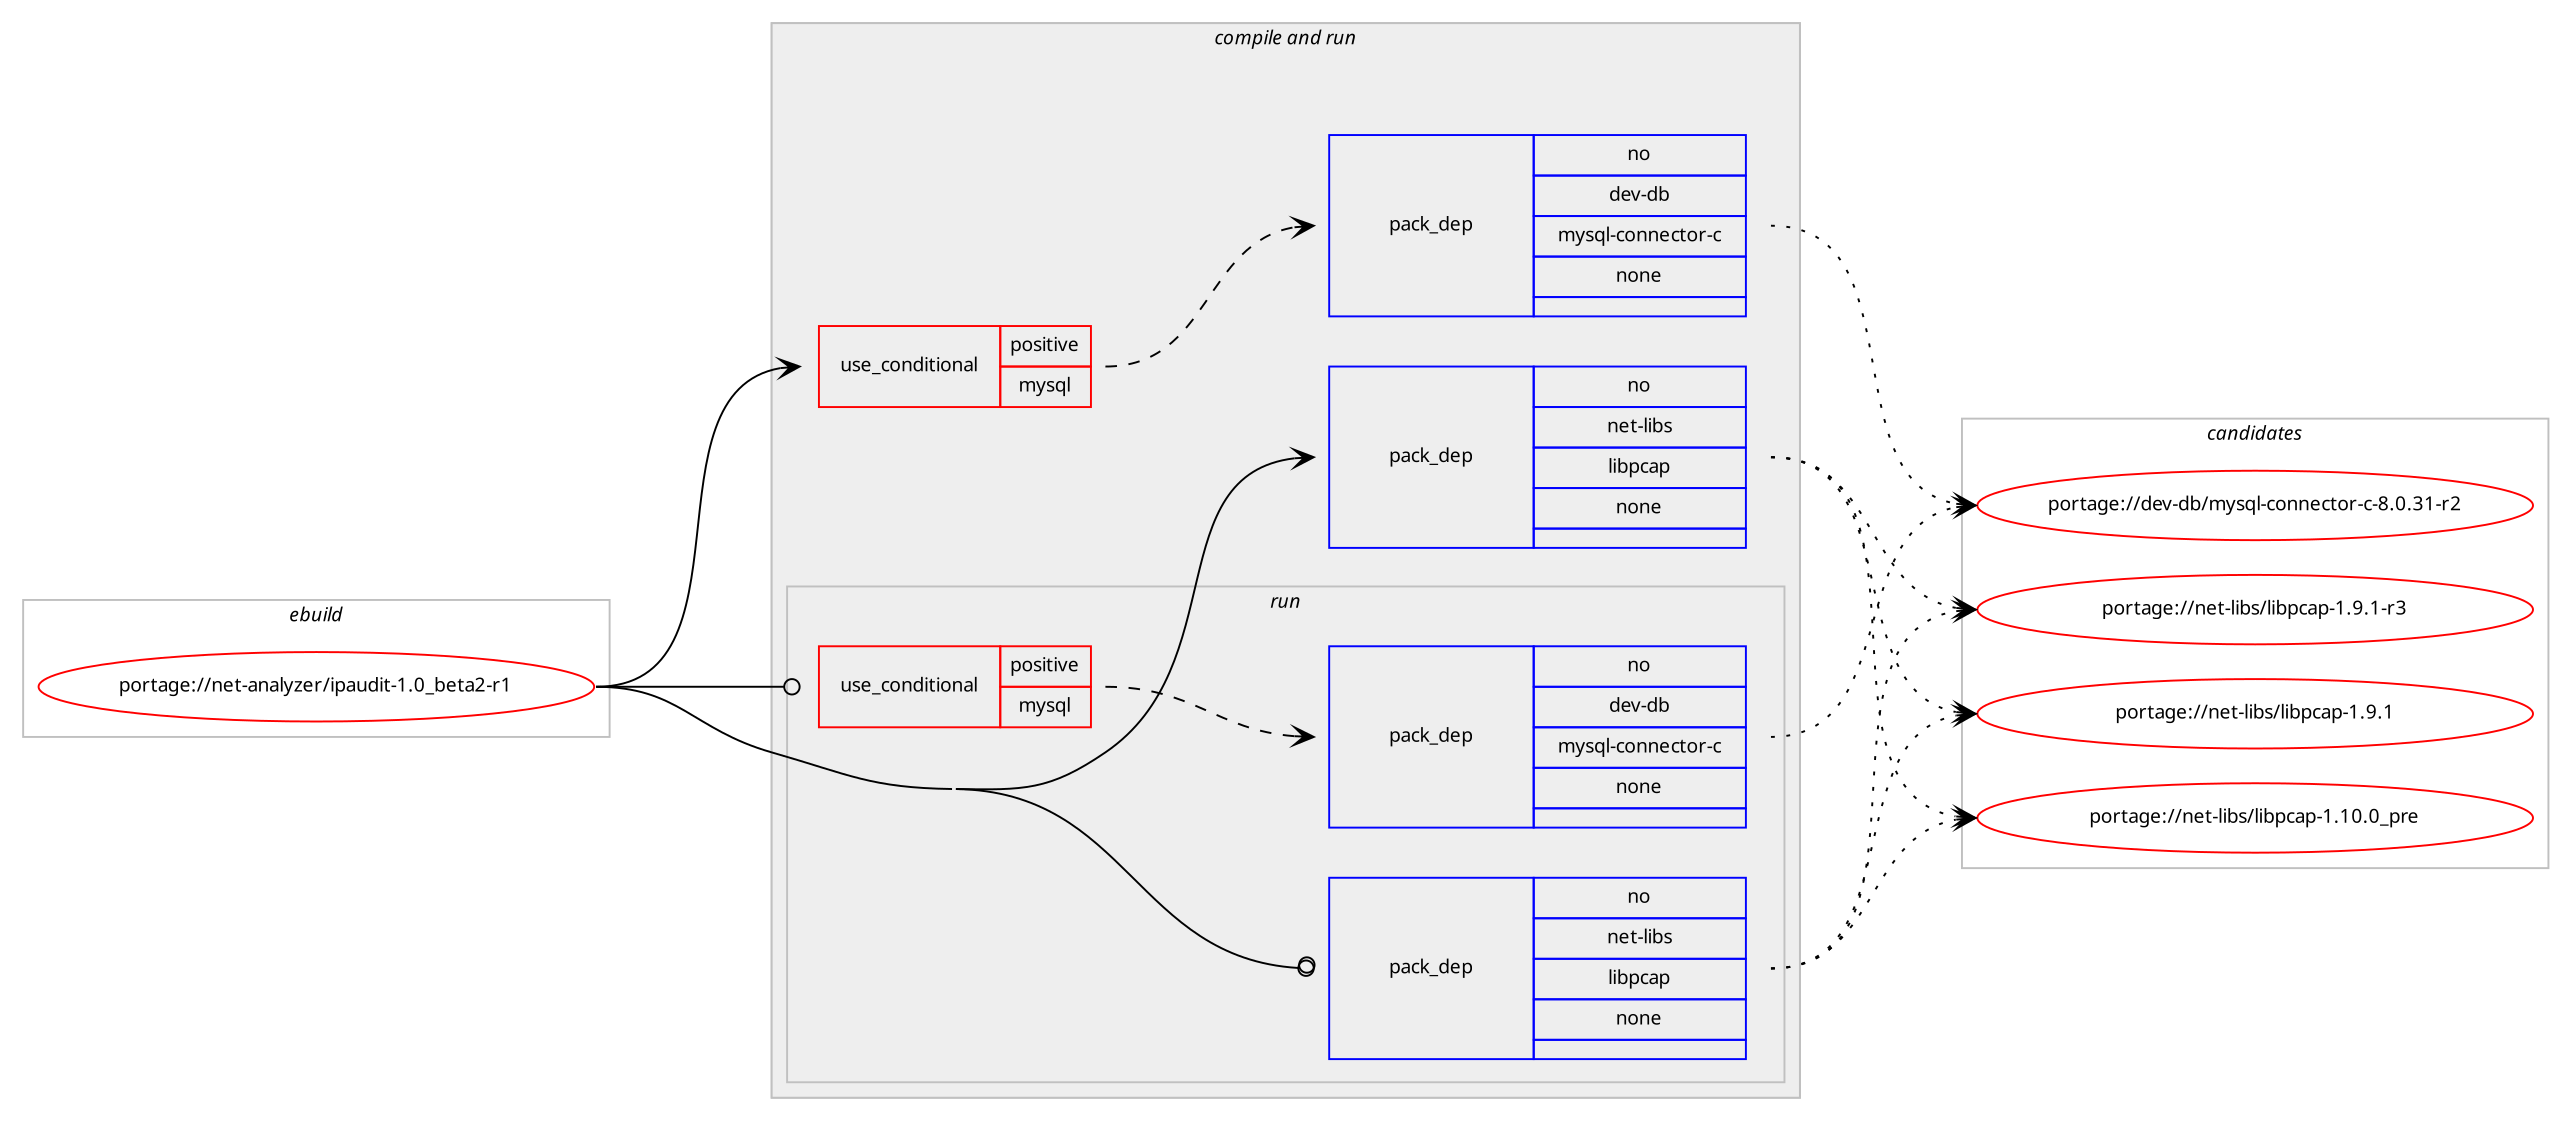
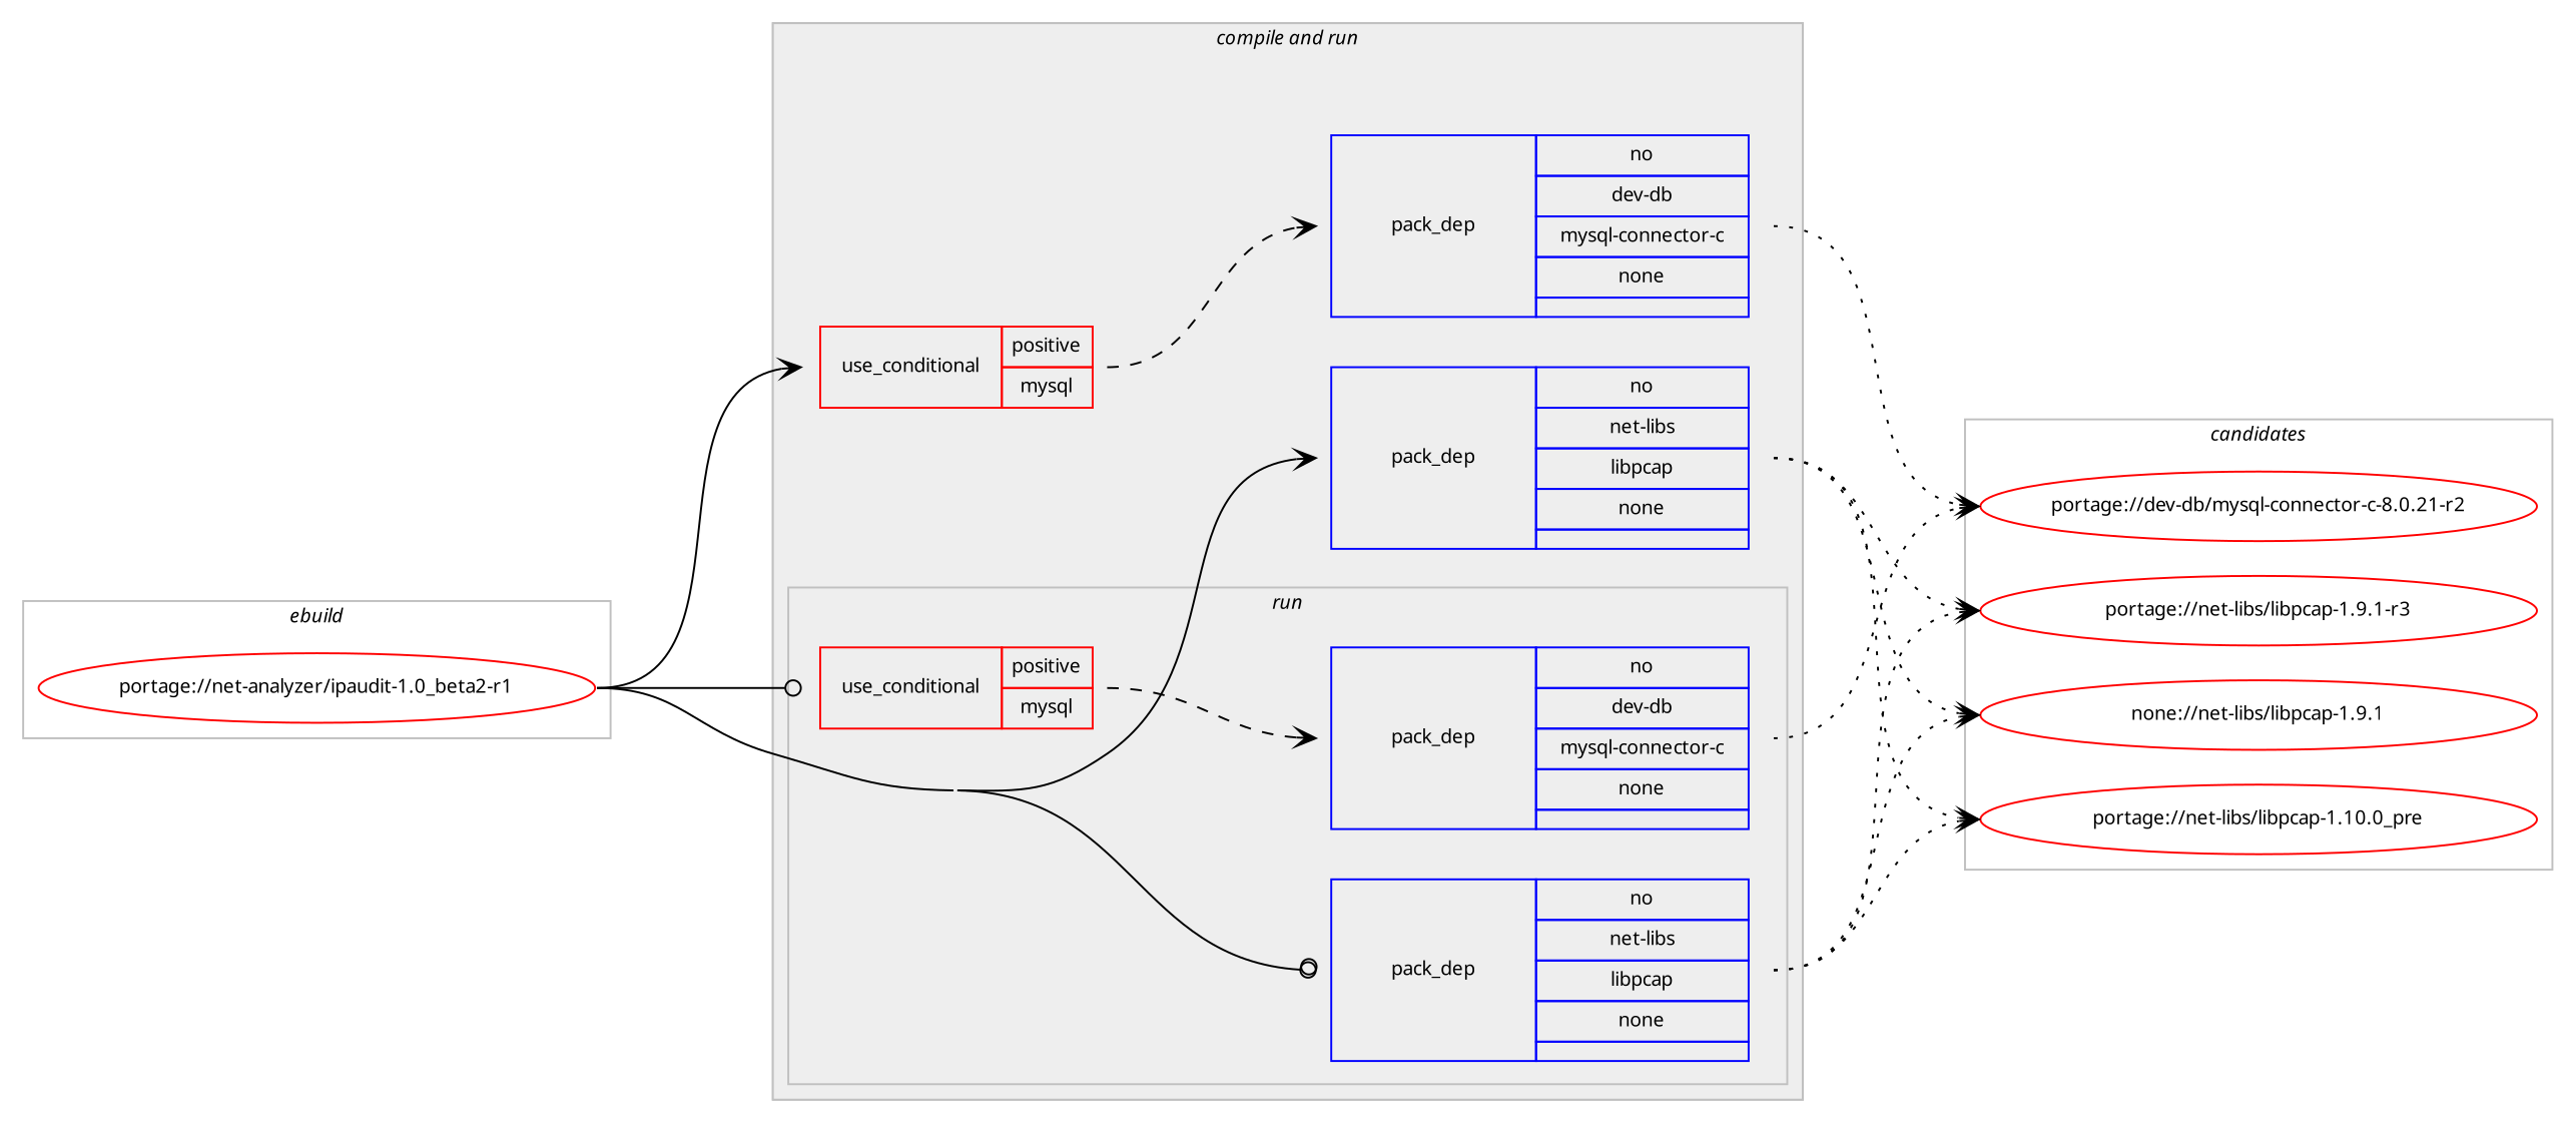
  digraph {
    compound=true
    concentrate=true
    fontname="Noto Sans"
    fontsize=10
    newrank=true
    rankdir=LR
    ranksep=1.5
    node [color=red fontname="Noto Sans" fontsize=10 shape=none]
    edge [arrowhead=vee fontname="Noto Sans" headport=w style=dotted tailport=e weight=100]
    n1 [label="portage://net-analyzer/ipaudit-1.0_beta2-r1" width=4 shape=""]
    n2 [color=blue label=<<TABLE BORDER="0" CELLBORDER="1" CELLSPACING="0" CELLPADDING="4" WIDTH="220"><TR><TD ROWSPAN="6" CELLPADDING="30">pack_dep</TD></TR><TR><TD WIDTH="110">no</TD></TR><TR><TD>dev-db</TD></TR><TR><TD>mysql-connector-c</TD></TR><TR><TD>none</TD></TR><TR><TD></TD></TR></TABLE>>]
    n3 [label=<<TABLE BORDER="0" CELLBORDER="1" CELLSPACING="0" CELLPADDING="4"><TR><TD ROWSPAN="3" CELLPADDING="10">use_conditional</TD></TR><TR><TD>positive</TD></TR><TR><TD>mysql</TD></TR></TABLE>>]
    n4 [color=blue label=<<TABLE BORDER="0" CELLBORDER="1" CELLSPACING="0" CELLPADDING="4" WIDTH="220"><TR><TD ROWSPAN="6" CELLPADDING="30">pack_dep</TD></TR><TR><TD WIDTH="110">no</TD></TR><TR><TD>net-libs</TD></TR><TR><TD>libpcap</TD></TR><TR><TD>none</TD></TR><TR><TD></TD></TR></TABLE>>]
    n5 [color=blue label=<<TABLE BORDER="0" CELLBORDER="1" CELLSPACING="0" CELLPADDING="4" WIDTH="220"><TR><TD ROWSPAN="6" CELLPADDING="30">pack_dep</TD></TR><TR><TD WIDTH="110">no</TD></TR><TR><TD>dev-db</TD></TR><TR><TD>mysql-connector-c</TD></TR><TR><TD>none</TD></TR><TR><TD></TD></TR></TABLE>>]
    n6 [label=<<TABLE BORDER="0" CELLBORDER="1" CELLSPACING="0" CELLPADDING="4"><TR><TD ROWSPAN="3" CELLPADDING="10">use_conditional</TD></TR><TR><TD>positive</TD></TR><TR><TD>mysql</TD></TR></TABLE>>]
    n7 [color=blue label=<<TABLE BORDER="0" CELLBORDER="1" CELLSPACING="0" CELLPADDING="4" WIDTH="220"><TR><TD ROWSPAN="6" CELLPADDING="30">pack_dep</TD></TR><TR><TD WIDTH="110">no</TD></TR><TR><TD>net-libs</TD></TR><TR><TD>libpcap</TD></TR><TR><TD>none</TD></TR><TR><TD></TD></TR></TABLE>>]
-   n8 [label="portage://dev-db/mysql-connector-c-8.0.31-r2" width=4 shape=""]
+   n8 [label="portage://dev-db/mysql-connector-c-8.0.21-r2" width=4 shape=""]
    n9 [label="portage://net-libs/libpcap-1.9.1-r3" width=4 shape=""]
-   n10 [label="portage://net-libs/libpcap-1.9.1" width=4 shape=""]
+   n10 [label="none://net-libs/libpcap-1.9.1" width=4 shape=""]
    n11 [label="portage://net-libs/libpcap-1.10.0_pre" width=4 shape=""]
    subgraph cluster_1 {
      color=gray
      label=<<i>ebuild</i>>
      rank=same
      n1
    }
    subgraph cluster_2 {
      color=gray
      label=<<i>dependencies</i>>
      subgraph cluster_3 {
        color=gray
        fillcolor="#eeeeee"
        label=<<i>compile</i>>
        style=filled
        subgraph sub_4 {
          color=gray
          fillcolor="#eeeeee"
          label=<<i>compile</i>>
          style=filled
          n3
          subgraph sub_5 {
            color=gray
            fillcolor="#eeeeee"
            label=<<i>compile</i>>
            style=filled
            n2
          }
        }
        subgraph sub_6 {
          color=gray
          fillcolor="#eeeeee"
          label=<<i>compile</i>>
          style=filled
          n4
        }
      }
      subgraph cluster_7 {
        color=gray
        fillcolor="#eeeeee"
        label=<<i>compile and run</i>>
        style=filled
      }
      subgraph cluster_8 {
        color=gray
        fillcolor="#eeeeee"
        label=<<i>run</i>>
        style=filled
        subgraph sub_9 {
          color=gray
          fillcolor="#eeeeee"
          label=<<i>run</i>>
          style=filled
          n6
          subgraph sub_10 {
            color=gray
            fillcolor="#eeeeee"
            label=<<i>run</i>>
            style=filled
            n5
          }
        }
        subgraph sub_11 {
          color=gray
          fillcolor="#eeeeee"
          label=<<i>run</i>>
          style=filled
          n7
        }
      }
    }
    subgraph cluster_12 {
      color=gray
      label=<<i>candidates</i>>
      rank=same
      subgraph sub_13 {
        color=black
        label=<<i>candidates</i>>
        nodesep=1
        rank=same
        n8
      }
      subgraph sub_14 {
        color=black
        label=<<i>candidates</i>>
        nodesep=1
        rank=same
        n9
        n10
        n11
      }
      subgraph sub_15 {
        color=black
        label=<<i>candidates</i>>
        nodesep=1
        rank=same
        n8
      }
      subgraph sub_16 {
        color=black
        label=<<i>candidates</i>>
        nodesep=1
        rank=same
        n9
        n10
        n11
      }
    }
    n1 -> n3 [style=solid weight=20]
    n1 -> n4 [style=solid weight=20]
    n1 -> n6 [arrowhead=odot style=solid weight=20]
    n1 -> n7 [arrowhead=odot style=solid weight=20]
    n2 -> n8
    n3 -> n2 [style=dashed weight=20]
    n4 -> n9
    n4 -> n10
    n4 -> n11
    n5 -> n8
    n6 -> n5 [style=dashed weight=20]
    n7 -> n9
    n7 -> n10
    n7 -> n11
  }
